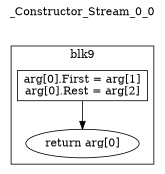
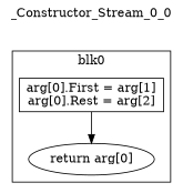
  digraph {
    label=_Constructor_Stream_0_0
    labelloc=t
    rankdir=TB
    n1 [label="arg[0].First = arg[1]\narg[0].Rest = arg[2]\n" shape=box]
    n2 [label="return arg[0]"]
    subgraph cluster_1 {
-     label=blk9
+     label=blk0
      n1
      n2
    }
    n1 -> n2
  }
